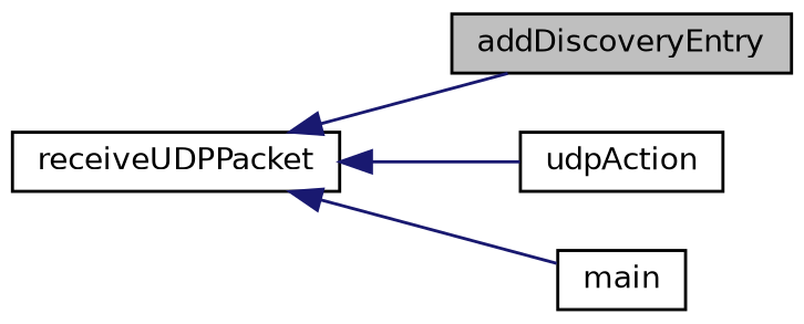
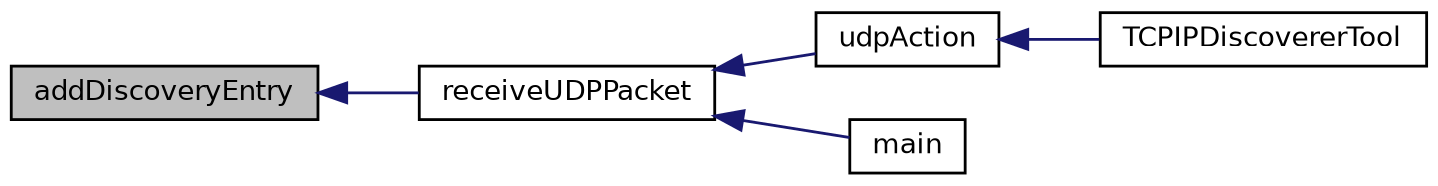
  digraph {
    fontname="DejaVu Sans"
    rankdir=LR
    node [color=black fillcolor=white fontname="DejaVu Sans" fontsize=10 shape=record style=filled]
    edge [color=midnightblue dir=back fontname="DejaVu Sans" fontsize=10 labelfontname=Helvetica labelfontsize=10 style=solid]
    n1 [fillcolor=grey75 fontcolor=black height=0.2 label=addDiscoveryEntry width=0.4]
    n2 [height=0.2 label=receiveUDPPacket width=0.4]
    n3 [height=0.2 label=udpAction width=0.4]
    n4 [height=0.2 label=main width=0.4]
-   n2 -> n1
+   n5 [height=0.2 label=TCPIPDiscovererTool width=0.4]
+   n1 -> n2
    n2 -> n3
    n2 -> n4
+   n3 -> n5
  }
